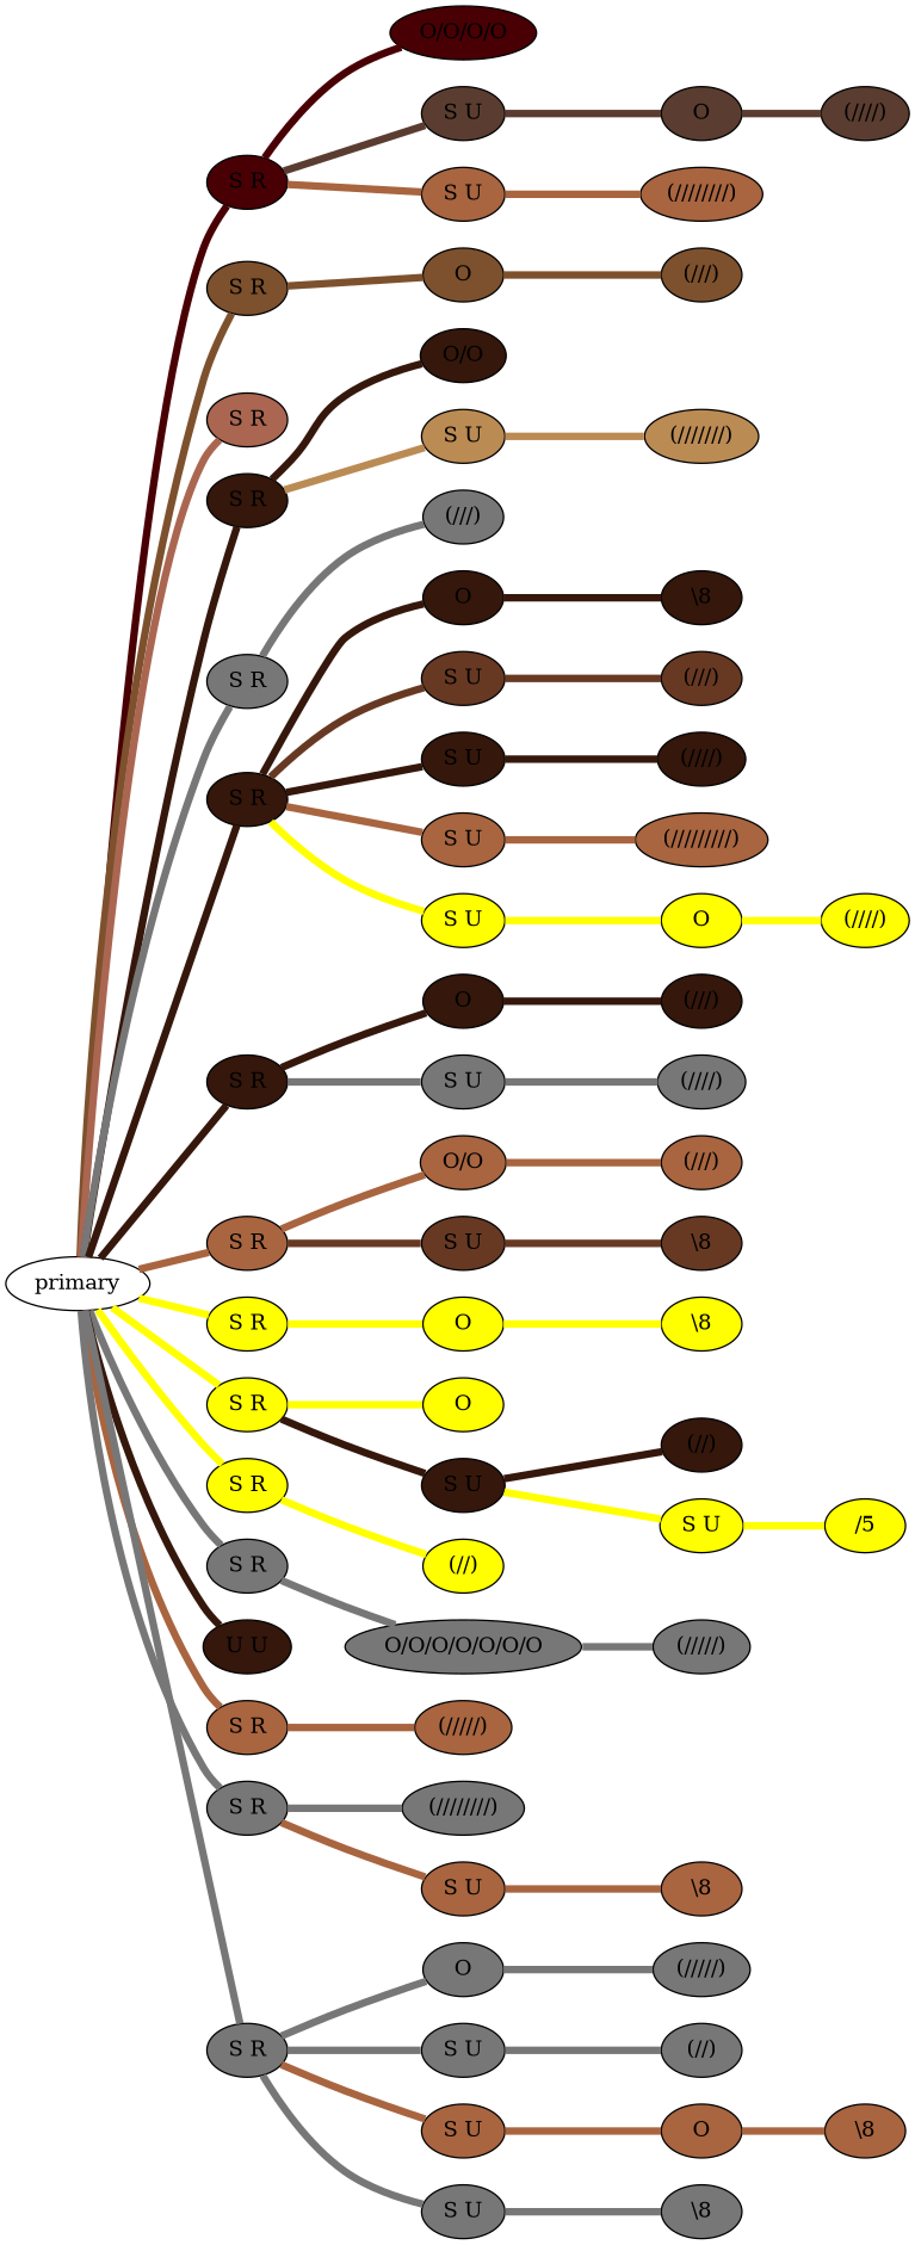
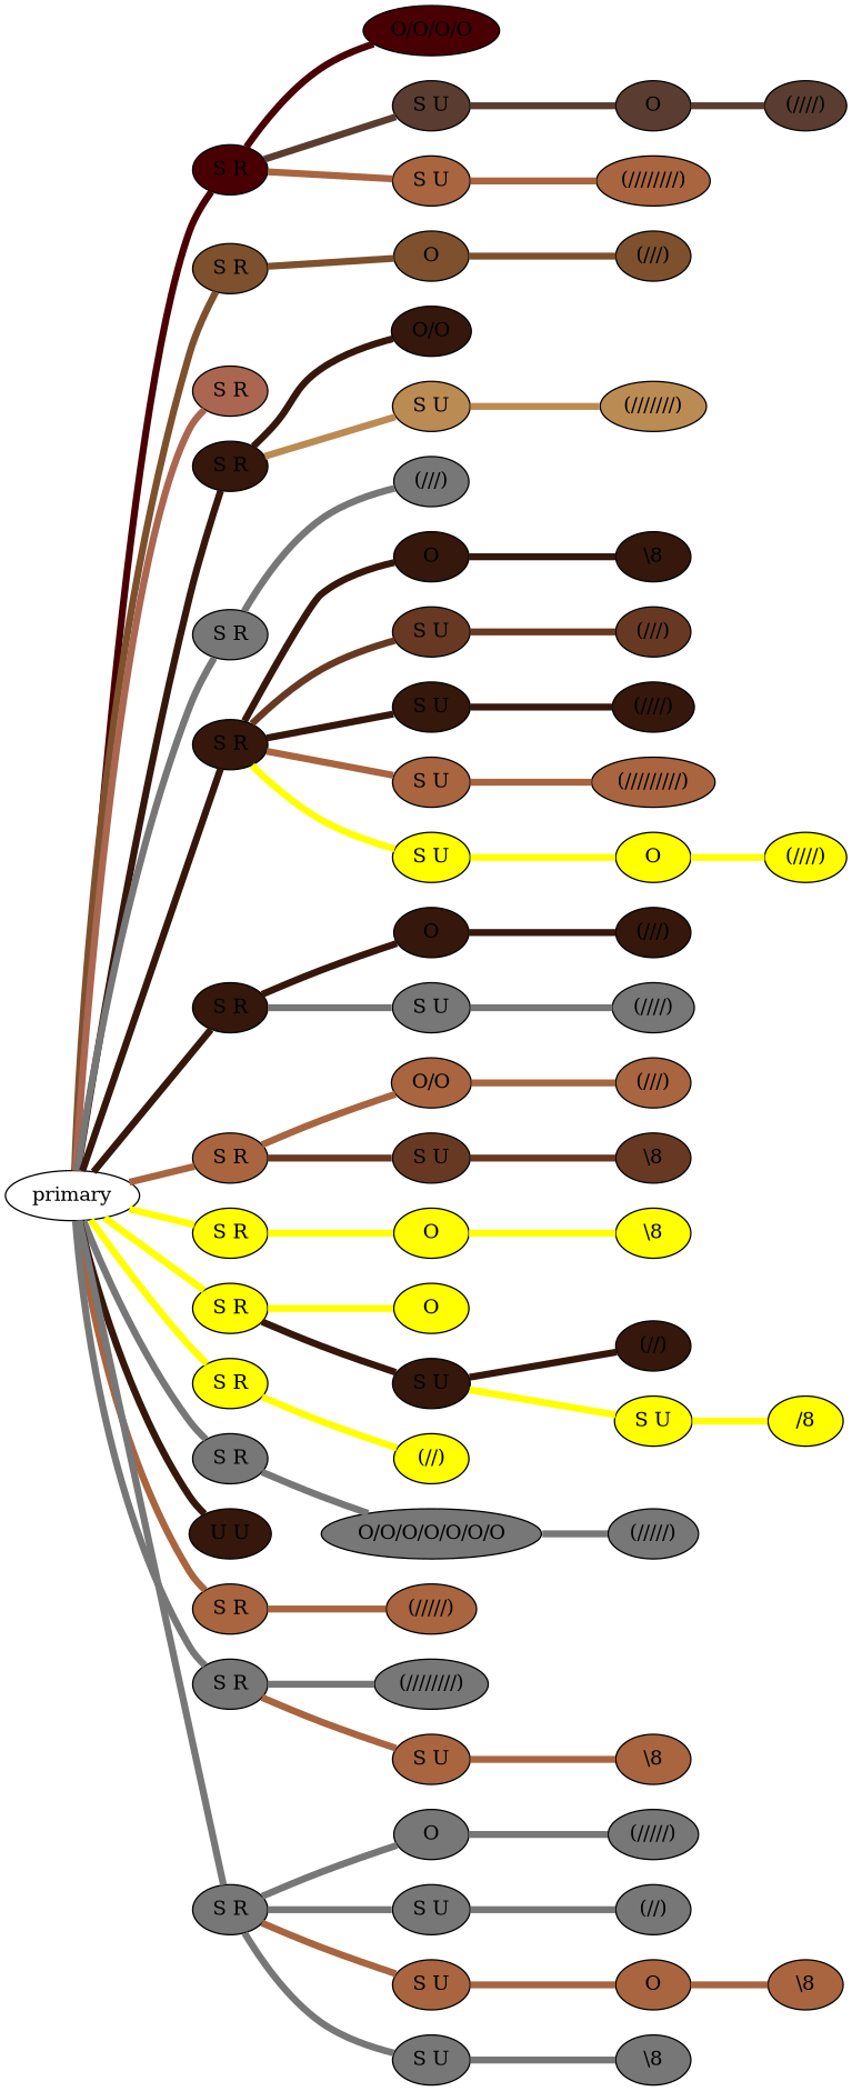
  graph {
    rankdir=LR
    node [fillcolor="#777777" style=filled]
    edge [color="#777777" penwidth=5]
    n1 [fillcolor="#490005" label="S R"]
    primary [fillcolor="" style=""]
    n3 [fillcolor="#7D512D" label="S R"]
    n4 [fillcolor="#AA6651" label="S R"]
    n5 [fillcolor="#35170C" label="S R"]
    n6 [label="S R"]
    n7 [fillcolor="#35170C" label="S R"]
    n8 [fillcolor="#35170C" label="S R"]
    n9 [fillcolor="#A86540" label="S R"]
    n10 [fillcolor=yellow label="S R"]
    n11 [fillcolor=yellow label="S R"]
    n12 [fillcolor=yellow label="S R"]
    n13 [label="S R"]
    n14 [fillcolor="#35170C" label="U U"]
    n15 [fillcolor="#A86540" label="S R"]
    n16 [label="S R"]
    n17 [label="S R"]
    n18 [fillcolor="#490005" label="O/O/O/O"]
    n19 [fillcolor="#5A3D30" label="S U"]
    n20 [fillcolor="#A86540" label="S U"]
    n21 [fillcolor="#5A3D30" label=O]
    n22 [fillcolor="#5A3D30" label="(////)"]
    n23 [fillcolor="#A86540" label="(////////)"]
    n24 [fillcolor="#7D512D" label=O]
    n25 [fillcolor="#7D512D" label="(///)"]
    n26 [fillcolor="#35170C" label="O/O"]
    n27 [fillcolor="#BB8B54" label="S U"]
    n28 [fillcolor="#BB8B54" label="(///////)"]
    n29 [label="(///)"]
    n30 [fillcolor="#35170C" label=O]
    n31 [fillcolor="#673923" label="S U"]
    n32 [fillcolor="#35170C" label="S U"]
    n33 [fillcolor="#A86540" label="S U"]
    n34 [fillcolor=yellow label="S U"]
    n35 [fillcolor="#35170C" label="\\8"]
    n36 [fillcolor="#673923" label="(///)"]
    n37 [fillcolor="#35170C" label="(////)"]
    n38 [fillcolor="#A86540" label="(/////////)"]
    n39 [fillcolor=yellow label=O]
    n40 [fillcolor=yellow label="(////)"]
    n41 [fillcolor="#35170C" label=O]
    n42 [label="S U"]
    n43 [fillcolor="#35170C" label="(///)"]
    n44 [label="(////)"]
    n45 [fillcolor="#A86540" label="O/O"]
    n46 [fillcolor="#673923" label="S U"]
    n47 [fillcolor="#A86540" label="(///)"]
    n48 [fillcolor="#673923" label="\\8"]
    n49 [fillcolor=yellow label=O]
    n50 [fillcolor=yellow label="\\8"]
    n51 [fillcolor=yellow label=O]
    n52 [fillcolor="#35170C" label="S U"]
    n53 [fillcolor="#35170C" label="(//)"]
    n54 [fillcolor=yellow label="S U"]
-   n55 [fillcolor=yellow label="/5"]
+   n55 [fillcolor=yellow label="/8"]
    n56 [fillcolor=yellow label="(//)"]
    n57 [label="O/O/O/O/O/O/O"]
    n58 [label="(/////)"]
    n59 [fillcolor="#A86540" label="(/////)"]
    n60 [label="(////////)"]
    n61 [fillcolor="#A86540" label="S U"]
    n62 [fillcolor="#A86540" label="\\8"]
    n63 [label=O]
    n64 [label="S U"]
    n65 [fillcolor="#A86540" label="S U"]
    n66 [label="S U"]
    n67 [label="(/////)"]
    n68 [label="(//)"]
    n69 [fillcolor="#A86540" label=O]
    n70 [fillcolor="#A86540" label="\\8"]
    n71 [label="\\8"]
    n1 -- n18 [color="#490005"]
    n1 -- n19 [color="#5A3D30"]
    n1 -- n20 [color="#A86540"]
    primary -- n1 [color="#490005"]
    primary -- n3 [color="#7D512D"]
    primary -- n4 [color="#AA6651"]
    primary -- n5 [color="#35170C"]
    primary -- n6
    primary -- n7 [color="#35170C"]
    primary -- n8 [color="#35170C"]
    primary -- n9 [color="#A86540"]
    primary -- n10 [color=yellow]
    primary -- n11 [color=yellow]
    primary -- n12 [color=yellow]
    primary -- n13
    primary -- n14 [color="#35170C"]
    primary -- n15 [color="#A86540"]
    primary -- n16
    primary -- n17
    n3 -- n24 [color="#7D512D"]
    n5 -- n26 [color="#35170C"]
    n5 -- n27 [color="#BB8B54"]
    n6 -- n29
    n7 -- n30 [color="#35170C"]
    n7 -- n31 [color="#673923"]
    n7 -- n32 [color="#35170C"]
    n7 -- n33 [color="#A86540"]
    n7 -- n34 [color=yellow]
    n8 -- n41 [color="#35170C"]
    n8 -- n42
    n9 -- n45 [color="#A86540"]
    n9 -- n46 [color="#673923"]
    n10 -- n49 [color=yellow]
    n11 -- n51 [color=yellow]
    n11 -- n52 [color="#35170C"]
    n12 -- n56 [color=yellow]
    n13 -- n57
    n15 -- n59 [color="#A86540"]
    n16 -- n60
    n16 -- n61 [color="#A86540"]
    n17 -- n63
    n17 -- n64
    n17 -- n65 [color="#A86540"]
    n17 -- n66
    n19 -- n21 [color="#5A3D30"]
    n20 -- n23 [color="#A86540"]
    n21 -- n22 [color="#5A3D30"]
    n24 -- n25 [color="#7D512D"]
    n27 -- n28 [color="#BB8B54"]
    n30 -- n35 [color="#35170C"]
    n31 -- n36 [color="#673923"]
    n32 -- n37 [color="#35170C"]
    n33 -- n38 [color="#A86540"]
    n34 -- n39 [color=yellow]
    n39 -- n40 [color=yellow]
    n41 -- n43 [color="#35170C"]
    n42 -- n44
    n45 -- n47 [color="#A86540"]
    n46 -- n48 [color="#673923"]
    n49 -- n50 [color=yellow]
    n52 -- n53 [color="#35170C"]
    n52 -- n54 [color=yellow]
    n54 -- n55 [color=yellow]
    n57 -- n58
    n61 -- n62 [color="#A86540"]
    n63 -- n67
    n64 -- n68
    n65 -- n69 [color="#A86540"]
    n66 -- n71
    n69 -- n70 [color="#A86540"]
  }
